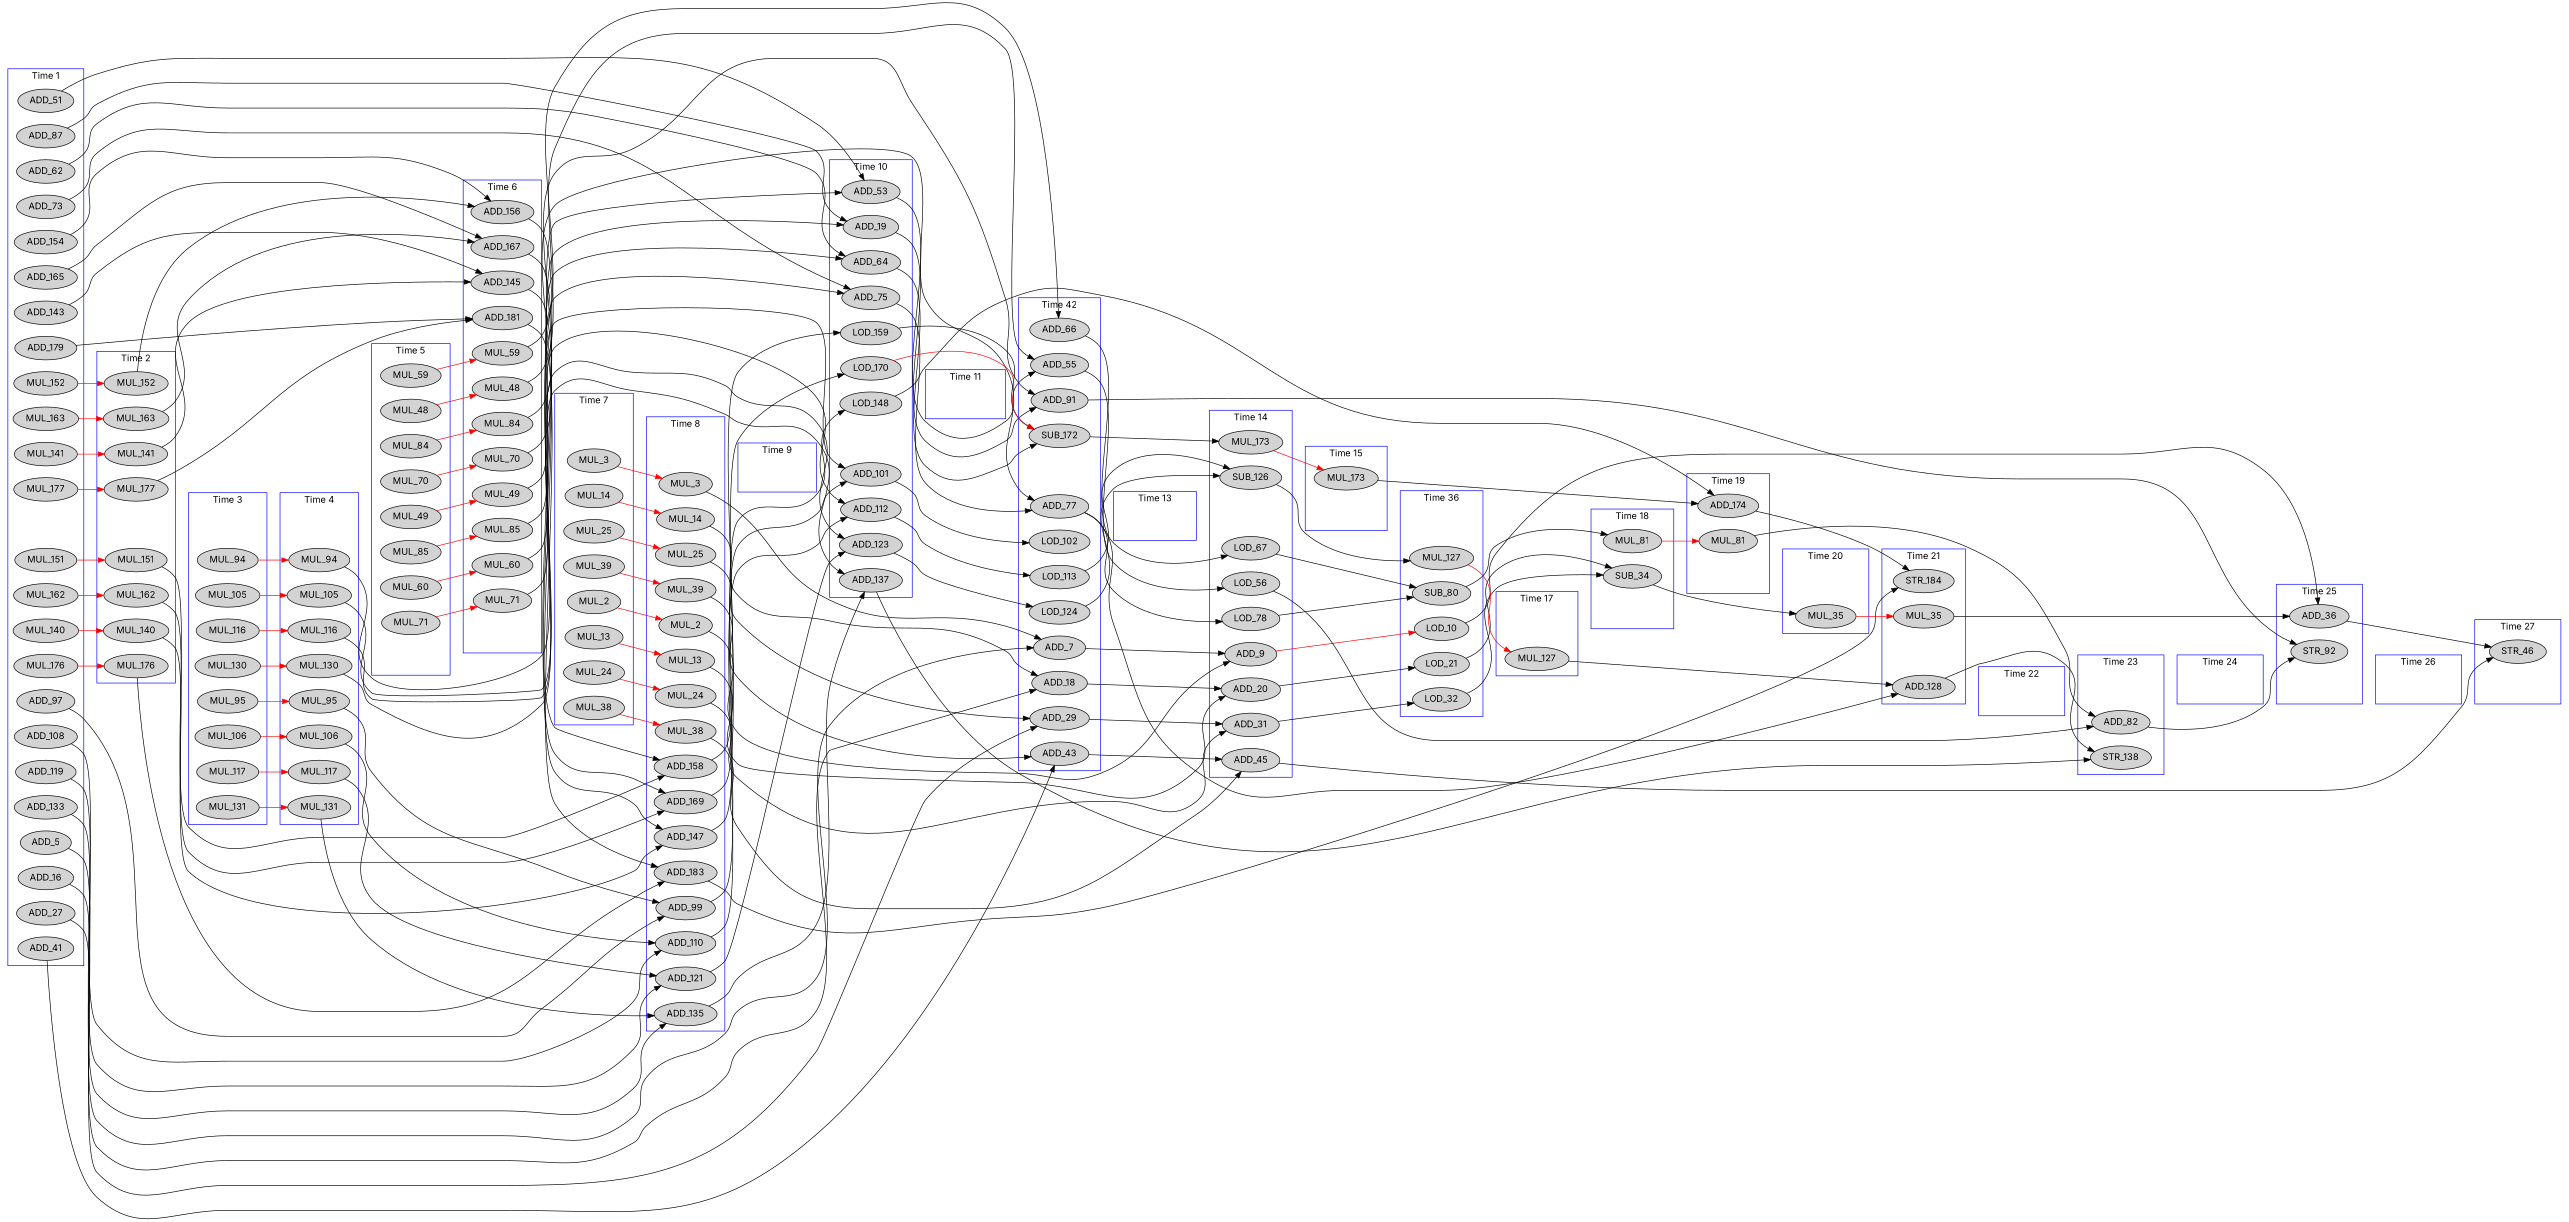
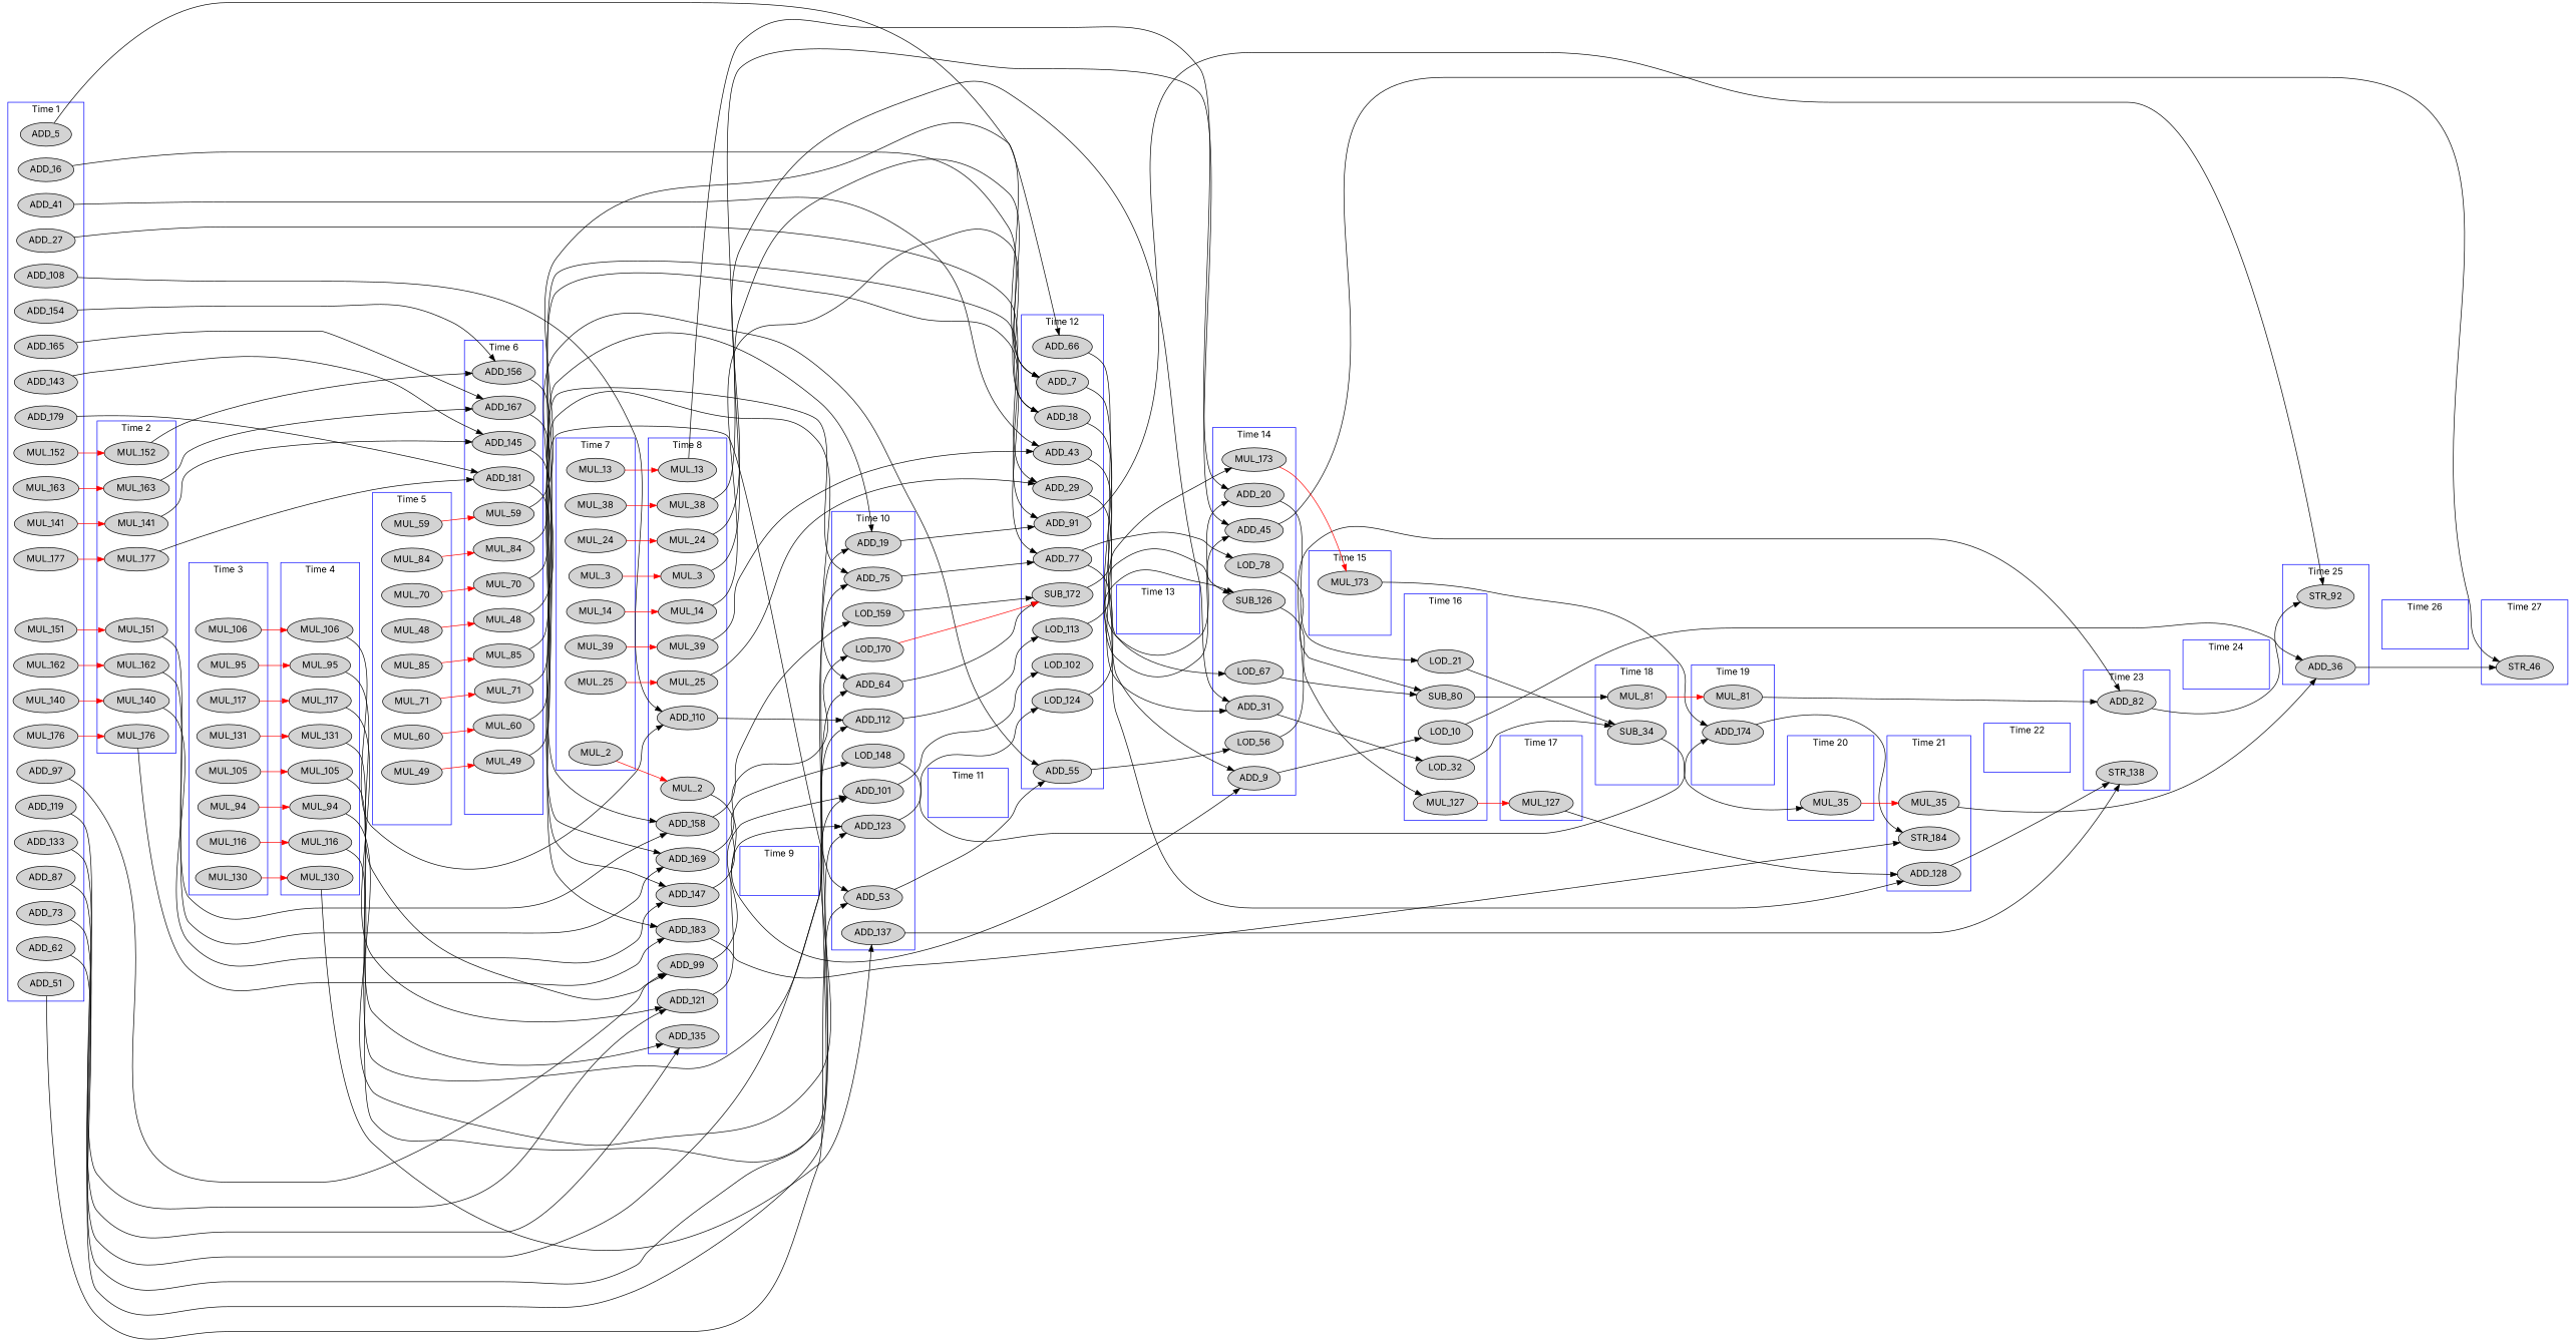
  digraph {
    fontname=Inter
    newrank=true
    rankdir=LR
    node [fontname=Inter style=filled]
    edge [fontname=Inter]
    pseudo_1 [style=invis]
    ADD_5
    ADD_16
    ADD_27
    ADD_41
    ADD_51
    ADD_62
    ADD_73
    ADD_87
    ADD_97
    ADD_108
    ADD_119
    ADD_133
    n14 [label=MUL_140]
    n15 [label=MUL_141]
    ADD_143
    n17 [label=MUL_151]
    n18 [label=MUL_152]
    ADD_154
    n20 [label=MUL_162]
    n21 [label=MUL_163]
    ADD_165
    n23 [label=MUL_176]
    n24 [label=MUL_177]
    ADD_179
    pseudo_2 [style=invis]
    n27 [label=MUL_140]
    n28 [label=MUL_141]
    n29 [label=MUL_151]
    n30 [label=MUL_152]
    n31 [label=MUL_162]
    n32 [label=MUL_163]
    n33 [label=MUL_176]
    n34 [label=MUL_177]
    pseudo_3 [style=invis]
    n36 [label=MUL_94]
    n37 [label=MUL_95]
    n38 [label=MUL_105]
    n39 [label=MUL_106]
    n40 [label=MUL_116]
    n41 [label=MUL_117]
    n42 [label=MUL_130]
    n43 [label=MUL_131]
    pseudo_4 [style=invis]
    n45 [label=MUL_94]
    n46 [label=MUL_95]
    n47 [label=MUL_105]
    n48 [label=MUL_106]
    n49 [label=MUL_116]
    n50 [label=MUL_117]
    n51 [label=MUL_130]
    n52 [label=MUL_131]
    pseudo_5 [style=invis]
    n54 [label=MUL_48]
    n55 [label=MUL_49]
    n56 [label=MUL_59]
    n57 [label=MUL_60]
    n58 [label=MUL_70]
    n59 [label=MUL_71]
    n60 [label=MUL_84]
    n61 [label=MUL_85]
    pseudo_6 [style=invis]
    n63 [label=MUL_48]
    n64 [label=MUL_49]
    n65 [label=MUL_59]
    n66 [label=MUL_60]
    n67 [label=MUL_70]
    n68 [label=MUL_71]
    n69 [label=MUL_84]
    n70 [label=MUL_85]
    ADD_145
    ADD_156
    ADD_167
    ADD_181
    pseudo_7 [style=invis]
    n76 [label=MUL_2]
    n77 [label=MUL_3]
    n78 [label=MUL_13]
    n79 [label=MUL_14]
    n80 [label=MUL_24]
    n81 [label=MUL_25]
    n82 [label=MUL_38]
    n83 [label=MUL_39]
    pseudo_8 [style=invis]
    n85 [label=MUL_2]
    n86 [label=MUL_3]
    n87 [label=MUL_13]
    n88 [label=MUL_14]
    n89 [label=MUL_24]
    n90 [label=MUL_25]
    n91 [label=MUL_38]
    n92 [label=MUL_39]
    ADD_99
    ADD_110
    ADD_121
    ADD_135
    ADD_147
    ADD_158
    ADD_169
    ADD_183
    pseudo_9 [style=invis]
    pseudo_10 [style=invis]
    ADD_53
    ADD_64
    ADD_75
    n106 [label=ADD_19]
    ADD_101
    ADD_112
    ADD_123
    ADD_137
    LOD_148
    LOD_159
    LOD_170
    pseudo_11 [style=invis]
    pseudo_12 [style=invis]
    ADD_7
    ADD_18
    ADD_29
    ADD_43
    ADD_55
    ADD_66
    ADD_77
    ADD_91
    LOD_102
    LOD_113
    LOD_124
    SUB_172
    pseudo_13 [style=invis]
    pseudo_14 [style=invis]
    ADD_9
    ADD_20
    ADD_31
    ADD_45
    LOD_56
    LOD_67
    LOD_78
    SUB_126
    n138 [label=MUL_173]
    pseudo_15 [style=invis]
    n140 [label=MUL_173]
    pseudo_16 [style=invis]
    LOD_10
    LOD_21
    LOD_32
    SUB_80
    n146 [label=MUL_127]
    pseudo_17 [style=invis]
    n148 [label=MUL_127]
    pseudo_18 [style=invis]
    SUB_34
    n151 [label=MUL_81]
    pseudo_19 [style=invis]
    n153 [label=MUL_81]
    ADD_174
    pseudo_20 [style=invis]
    n156 [label=MUL_35]
    pseudo_21 [style=invis]
    n158 [label=MUL_35]
    ADD_128
    STR_184
    pseudo_22 [style=invis]
    pseudo_23 [style=invis]
    ADD_82
    STR_138
    pseudo_24 [style=invis]
    pseudo_25 [style=invis]
    ADD_36
    STR_92
    pseudo_26 [style=invis]
    pseudo_27 [style=invis]
    STR_46
    subgraph cluster_1 {
      color=blue
      label="Time 1"
      rank=same
      pseudo_1
      ADD_5
      ADD_16
      ADD_27
      ADD_41
      ADD_51
      ADD_62
      ADD_73
      ADD_87
      ADD_97
      ADD_108
      ADD_119
      ADD_133
      n14
      n15
      ADD_143
      n17
      n18
      ADD_154
      n20
      n21
      ADD_165
      n23
      n24
      ADD_179
    }
    subgraph cluster_2 {
      color=blue
      label="Time 2"
      rank=same
      pseudo_2
      n27
      n28
      n29
      n30
      n31
      n32
      n33
      n34
    }
    subgraph cluster_3 {
      color=blue
      label="Time 3"
      rank=same
      pseudo_3
      n36
      n37
      n38
      n39
      n40
      n41
      n42
      n43
    }
    subgraph cluster_4 {
      color=blue
      label="Time 4"
      rank=same
      pseudo_4
      n45
      n46
      n47
      n48
      n49
      n50
      n51
      n52
    }
    subgraph cluster_5 {
      color=blue
      label="Time 5"
      rank=same
      pseudo_5
      n54
      n55
      n56
      n57
      n58
      n59
      n60
      n61
    }
    subgraph cluster_6 {
      color=blue
      label="Time 6"
      rank=same
      pseudo_6
      n63
      n64
      n65
      n66
      n67
      n68
      n69
      n70
      ADD_145
      ADD_156
      ADD_167
      ADD_181
    }
    subgraph cluster_7 {
      color=blue
      label="Time 7"
      rank=same
      pseudo_7
      n76
      n77
      n78
      n79
      n80
      n81
      n82
      n83
    }
    subgraph cluster_8 {
      color=blue
      label="Time 8"
      rank=same
      pseudo_8
      n85
      n86
      n87
      n88
      n89
      n90
      n91
      n92
      ADD_99
      ADD_110
      ADD_121
      ADD_135
      ADD_147
      ADD_158
      ADD_169
      ADD_183
    }
    subgraph cluster_9 {
      color=blue
      label="Time 9"
      rank=same
      pseudo_9
    }
    subgraph cluster_10 {
      color=blue
      label="Time 10"
      rank=same
      pseudo_10
      ADD_53
      ADD_64
      ADD_75
      n106
      ADD_101
      ADD_112
      ADD_123
      ADD_137
      LOD_148
      LOD_159
      LOD_170
    }
    subgraph cluster_11 {
      color=blue
      label="Time 11"
      rank=same
      pseudo_11
    }
    subgraph cluster_12 {
      color=blue
-     label="Time 42"
+     label="Time 12"
      rank=same
      pseudo_12
      ADD_7
      ADD_18
      ADD_29
      ADD_43
      ADD_55
      ADD_66
      ADD_77
      ADD_91
      LOD_102
      LOD_113
      LOD_124
      SUB_172
    }
    subgraph cluster_13 {
      color=blue
      label="Time 13"
      rank=same
      pseudo_13
    }
    subgraph cluster_14 {
      color=blue
      label="Time 14"
      rank=same
      pseudo_14
      ADD_9
      ADD_20
      ADD_31
      ADD_45
      LOD_56
      LOD_67
      LOD_78
      SUB_126
      n138
    }
    subgraph cluster_15 {
      color=blue
      label="Time 15"
      rank=same
      pseudo_15
      n140
    }
    subgraph cluster_16 {
      color=blue
-     label="Time 36"
+     label="Time 16"
      rank=same
      pseudo_16
      LOD_10
      LOD_21
      LOD_32
      SUB_80
      n146
    }
    subgraph cluster_17 {
      color=blue
      label="Time 17"
      rank=same
      pseudo_17
      n148
    }
    subgraph cluster_18 {
      color=blue
      label="Time 18"
      rank=same
      pseudo_18
      SUB_34
      n151
    }
    subgraph cluster_19 {
      color=blue
      label="Time 19"
      rank=same
      pseudo_19
      n153
      ADD_174
    }
    subgraph cluster_20 {
      color=blue
      label="Time 20"
      rank=same
      pseudo_20
      n156
    }
    subgraph cluster_21 {
      color=blue
      label="Time 21"
      rank=same
      pseudo_21
      n158
      ADD_128
      STR_184
    }
    subgraph cluster_22 {
      color=blue
      label="Time 22"
      rank=same
      pseudo_22
    }
    subgraph cluster_23 {
      color=blue
      label="Time 23"
      rank=same
      pseudo_23
      ADD_82
      STR_138
    }
    subgraph cluster_24 {
      color=blue
      label="Time 24"
      rank=same
      pseudo_24
    }
    subgraph cluster_25 {
      color=blue
      label="Time 25"
      rank=same
      pseudo_25
      ADD_36
      STR_92
    }
    subgraph cluster_26 {
      color=blue
      label="Time 26"
      rank=same
      pseudo_26
    }
    subgraph cluster_27 {
      color=blue
      label="Time 27"
      rank=same
      pseudo_27
      STR_46
    }
    pseudo_1 -> pseudo_2 [style=invis]
    ADD_5 -> ADD_7
    ADD_16 -> ADD_18
    ADD_27 -> ADD_29
    ADD_41 -> ADD_43
    ADD_51 -> ADD_53
    ADD_62 -> ADD_64
    ADD_73 -> ADD_75
    ADD_87 -> n106
    ADD_97 -> ADD_99
    ADD_108 -> ADD_110
    ADD_119 -> ADD_121
    ADD_133 -> ADD_135
    n14 -> n27 [color=red]
    n15 -> n28 [color=red]
    ADD_143 -> ADD_145
    n17 -> n29 [color=red]
    n18 -> n30 [color=red]
    ADD_154 -> ADD_156
    n20 -> n31 [color=red]
    n21 -> n32 [color=red]
    ADD_165 -> ADD_167
    n23 -> n33 [color=red]
    n24 -> n34 [color=red]
    ADD_179 -> ADD_181
    pseudo_2 -> pseudo_3 [style=invis]
    n27 -> ADD_147
    n28 -> ADD_145
    n29 -> ADD_158
    n30 -> ADD_156
    n31 -> ADD_169
    n32 -> ADD_167
    n33 -> ADD_183
    n34 -> ADD_181
    pseudo_3 -> pseudo_4 [style=invis]
    n36 -> n45 [color=red]
    n37 -> n46 [color=red]
    n38 -> n47 [color=red]
    n39 -> n48 [color=red]
    n40 -> n49 [color=red]
    n41 -> n50 [color=red]
    n42 -> n51 [color=red]
    n43 -> n52 [color=red]
    pseudo_4 -> pseudo_5 [style=invis]
    n45 -> ADD_101
    n46 -> ADD_99
    n47 -> ADD_112
    n48 -> ADD_110
    n49 -> ADD_123
    n50 -> ADD_121
    n51 -> ADD_137
    n52 -> ADD_135
    pseudo_5 -> pseudo_6 [style=invis]
    n54 -> n63 [color=red]
    n55 -> n64 [color=red]
    n56 -> n65 [color=red]
    n57 -> n66 [color=red]
    n58 -> n67 [color=red]
    n59 -> n68 [color=red]
    n60 -> n69 [color=red]
    n61 -> n70 [color=red]
    pseudo_6 -> pseudo_7 [style=invis]
    n63 -> ADD_55
    n64 -> ADD_53
    n65 -> ADD_66
    n66 -> ADD_64
    n67 -> ADD_77
    n68 -> ADD_75
    n69 -> ADD_91
    n70 -> n106
    ADD_145 -> ADD_147
    ADD_156 -> ADD_158
    ADD_167 -> ADD_169
    ADD_181 -> ADD_183
    pseudo_7 -> pseudo_8 [style=invis]
    n76 -> n85 [color=red]
    n77 -> n86 [color=red]
    n78 -> n87 [color=red]
    n79 -> n88 [color=red]
    n80 -> n89 [color=red]
    n81 -> n90 [color=red]
    n82 -> n91 [color=red]
    n83 -> n92 [color=red]
    pseudo_8 -> pseudo_9 [style=invis]
    n85 -> ADD_9
    n86 -> ADD_7
    n87 -> ADD_20
    n88 -> ADD_18
    n89 -> ADD_31
    n90 -> ADD_29
    n91 -> ADD_45
    n92 -> ADD_43
    ADD_99 -> ADD_101
    ADD_110 -> ADD_112
    ADD_121 -> ADD_123
-   ADD_135 -> ADD_137
    ADD_147 -> LOD_148
    ADD_158 -> LOD_159
    ADD_169 -> LOD_170
    ADD_183 -> STR_184
    pseudo_9 -> pseudo_10 [style=invis]
    pseudo_10 -> pseudo_11 [style=invis]
    ADD_53 -> ADD_55
    ADD_64 -> SUB_172
    ADD_75 -> ADD_77
    n106 -> ADD_91
    ADD_101 -> LOD_102
    ADD_112 -> LOD_113
    ADD_123 -> LOD_124
    ADD_137 -> STR_138
    LOD_148 -> ADD_174
    LOD_159 -> SUB_172
    LOD_170 -> SUB_172 [color=red]
    pseudo_11 -> pseudo_12 [style=invis]
    pseudo_12 -> pseudo_13 [style=invis]
    ADD_7 -> ADD_9
    ADD_18 -> ADD_20
    ADD_29 -> ADD_31
    ADD_43 -> ADD_45
    ADD_55 -> LOD_56
    ADD_66 -> LOD_67
    ADD_77 -> LOD_78
    ADD_77 -> ADD_128
    ADD_91 -> STR_92
    LOD_113 -> SUB_126
    LOD_124 -> SUB_126
    SUB_172 -> n138
    pseudo_13 -> pseudo_14 [style=invis]
    pseudo_14 -> pseudo_15 [style=invis]
-   ADD_9 -> LOD_10 [color=red]
+   ADD_9 -> LOD_10
    ADD_20 -> LOD_21
    ADD_31 -> LOD_32
    ADD_45 -> STR_46
    LOD_56 -> ADD_82
    LOD_67 -> SUB_80
    LOD_78 -> SUB_80
    SUB_126 -> n146
    n138 -> n140 [color=red]
    pseudo_15 -> pseudo_16 [style=invis]
    n140 -> ADD_174
    pseudo_16 -> pseudo_17 [style=invis]
    LOD_10 -> ADD_36
    LOD_21 -> SUB_34
    LOD_32 -> SUB_34
    SUB_80 -> n151
    n146 -> n148 [color=red]
    pseudo_17 -> pseudo_18 [style=invis]
    n148 -> ADD_128
    pseudo_18 -> pseudo_19 [style=invis]
    SUB_34 -> n156
    n151 -> n153 [color=red]
    pseudo_19 -> pseudo_20 [style=invis]
    n153 -> ADD_82
    ADD_174 -> STR_184
    pseudo_20 -> pseudo_21 [style=invis]
    n156 -> n158 [color=red]
    pseudo_21 -> pseudo_22 [style=invis]
    n158 -> ADD_36
    ADD_128 -> STR_138
    pseudo_22 -> pseudo_23 [style=invis]
    pseudo_23 -> pseudo_24 [style=invis]
    ADD_82 -> STR_92
    pseudo_24 -> pseudo_25 [style=invis]
    pseudo_25 -> pseudo_26 [style=invis]
    ADD_36 -> STR_46
    pseudo_26 -> pseudo_27 [style=invis]
  }
